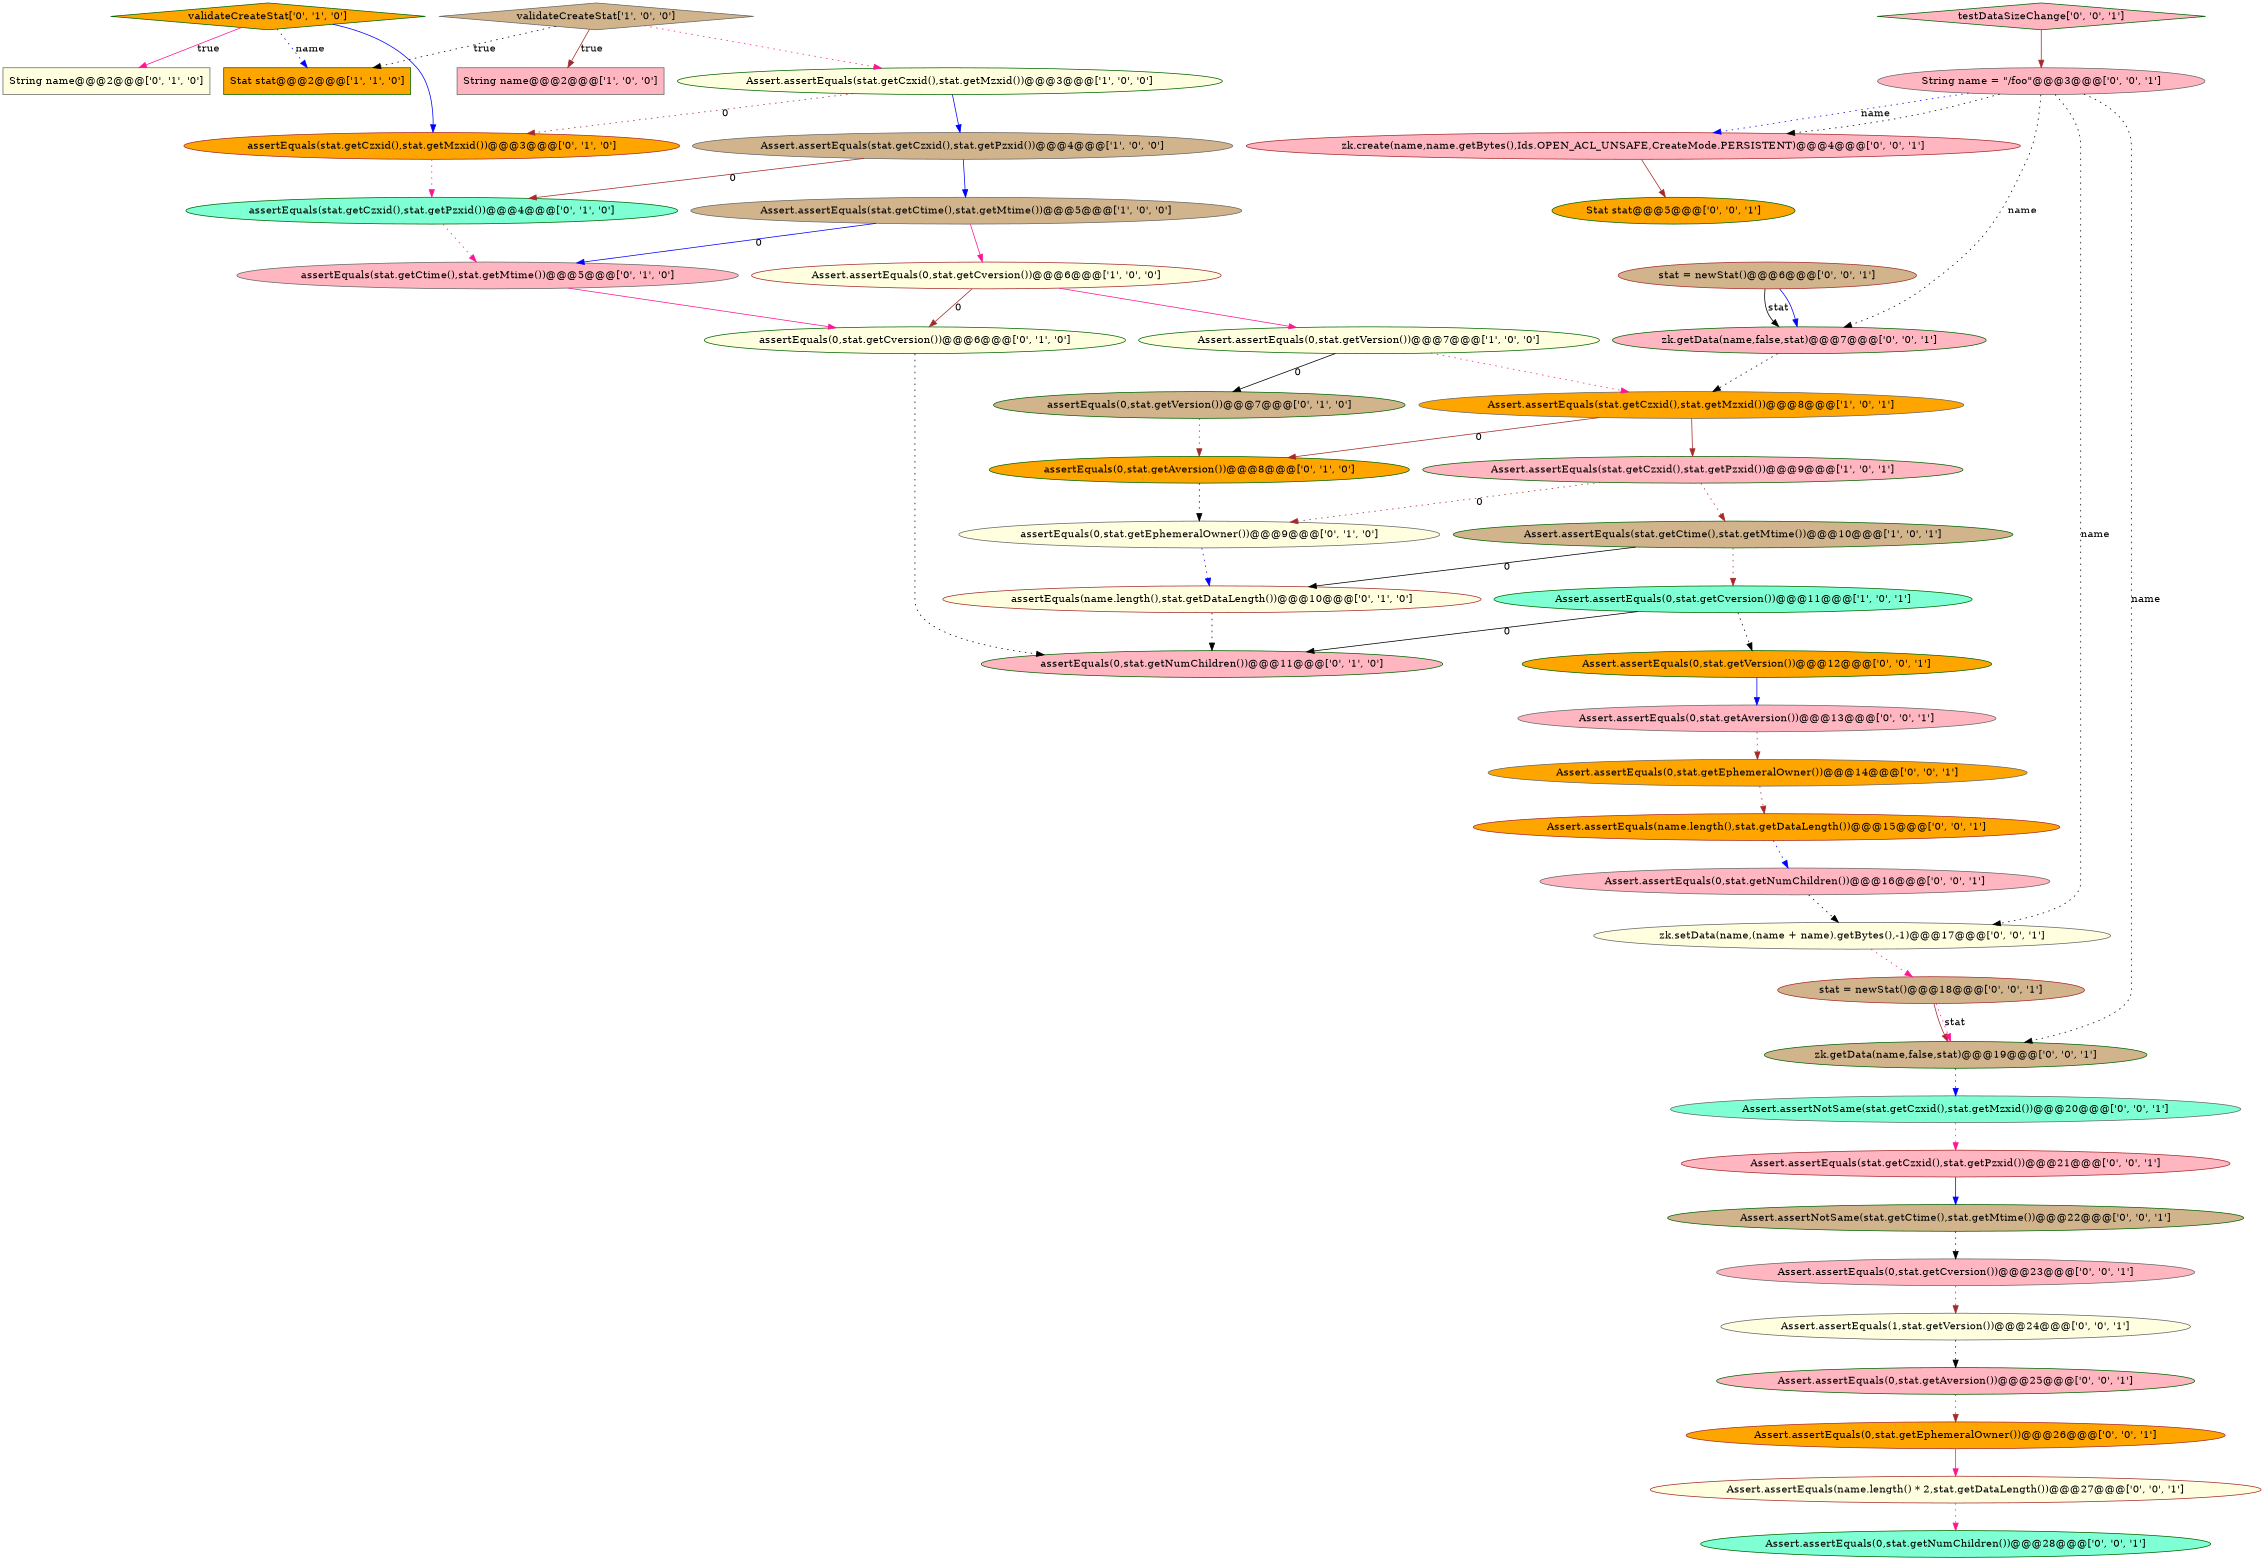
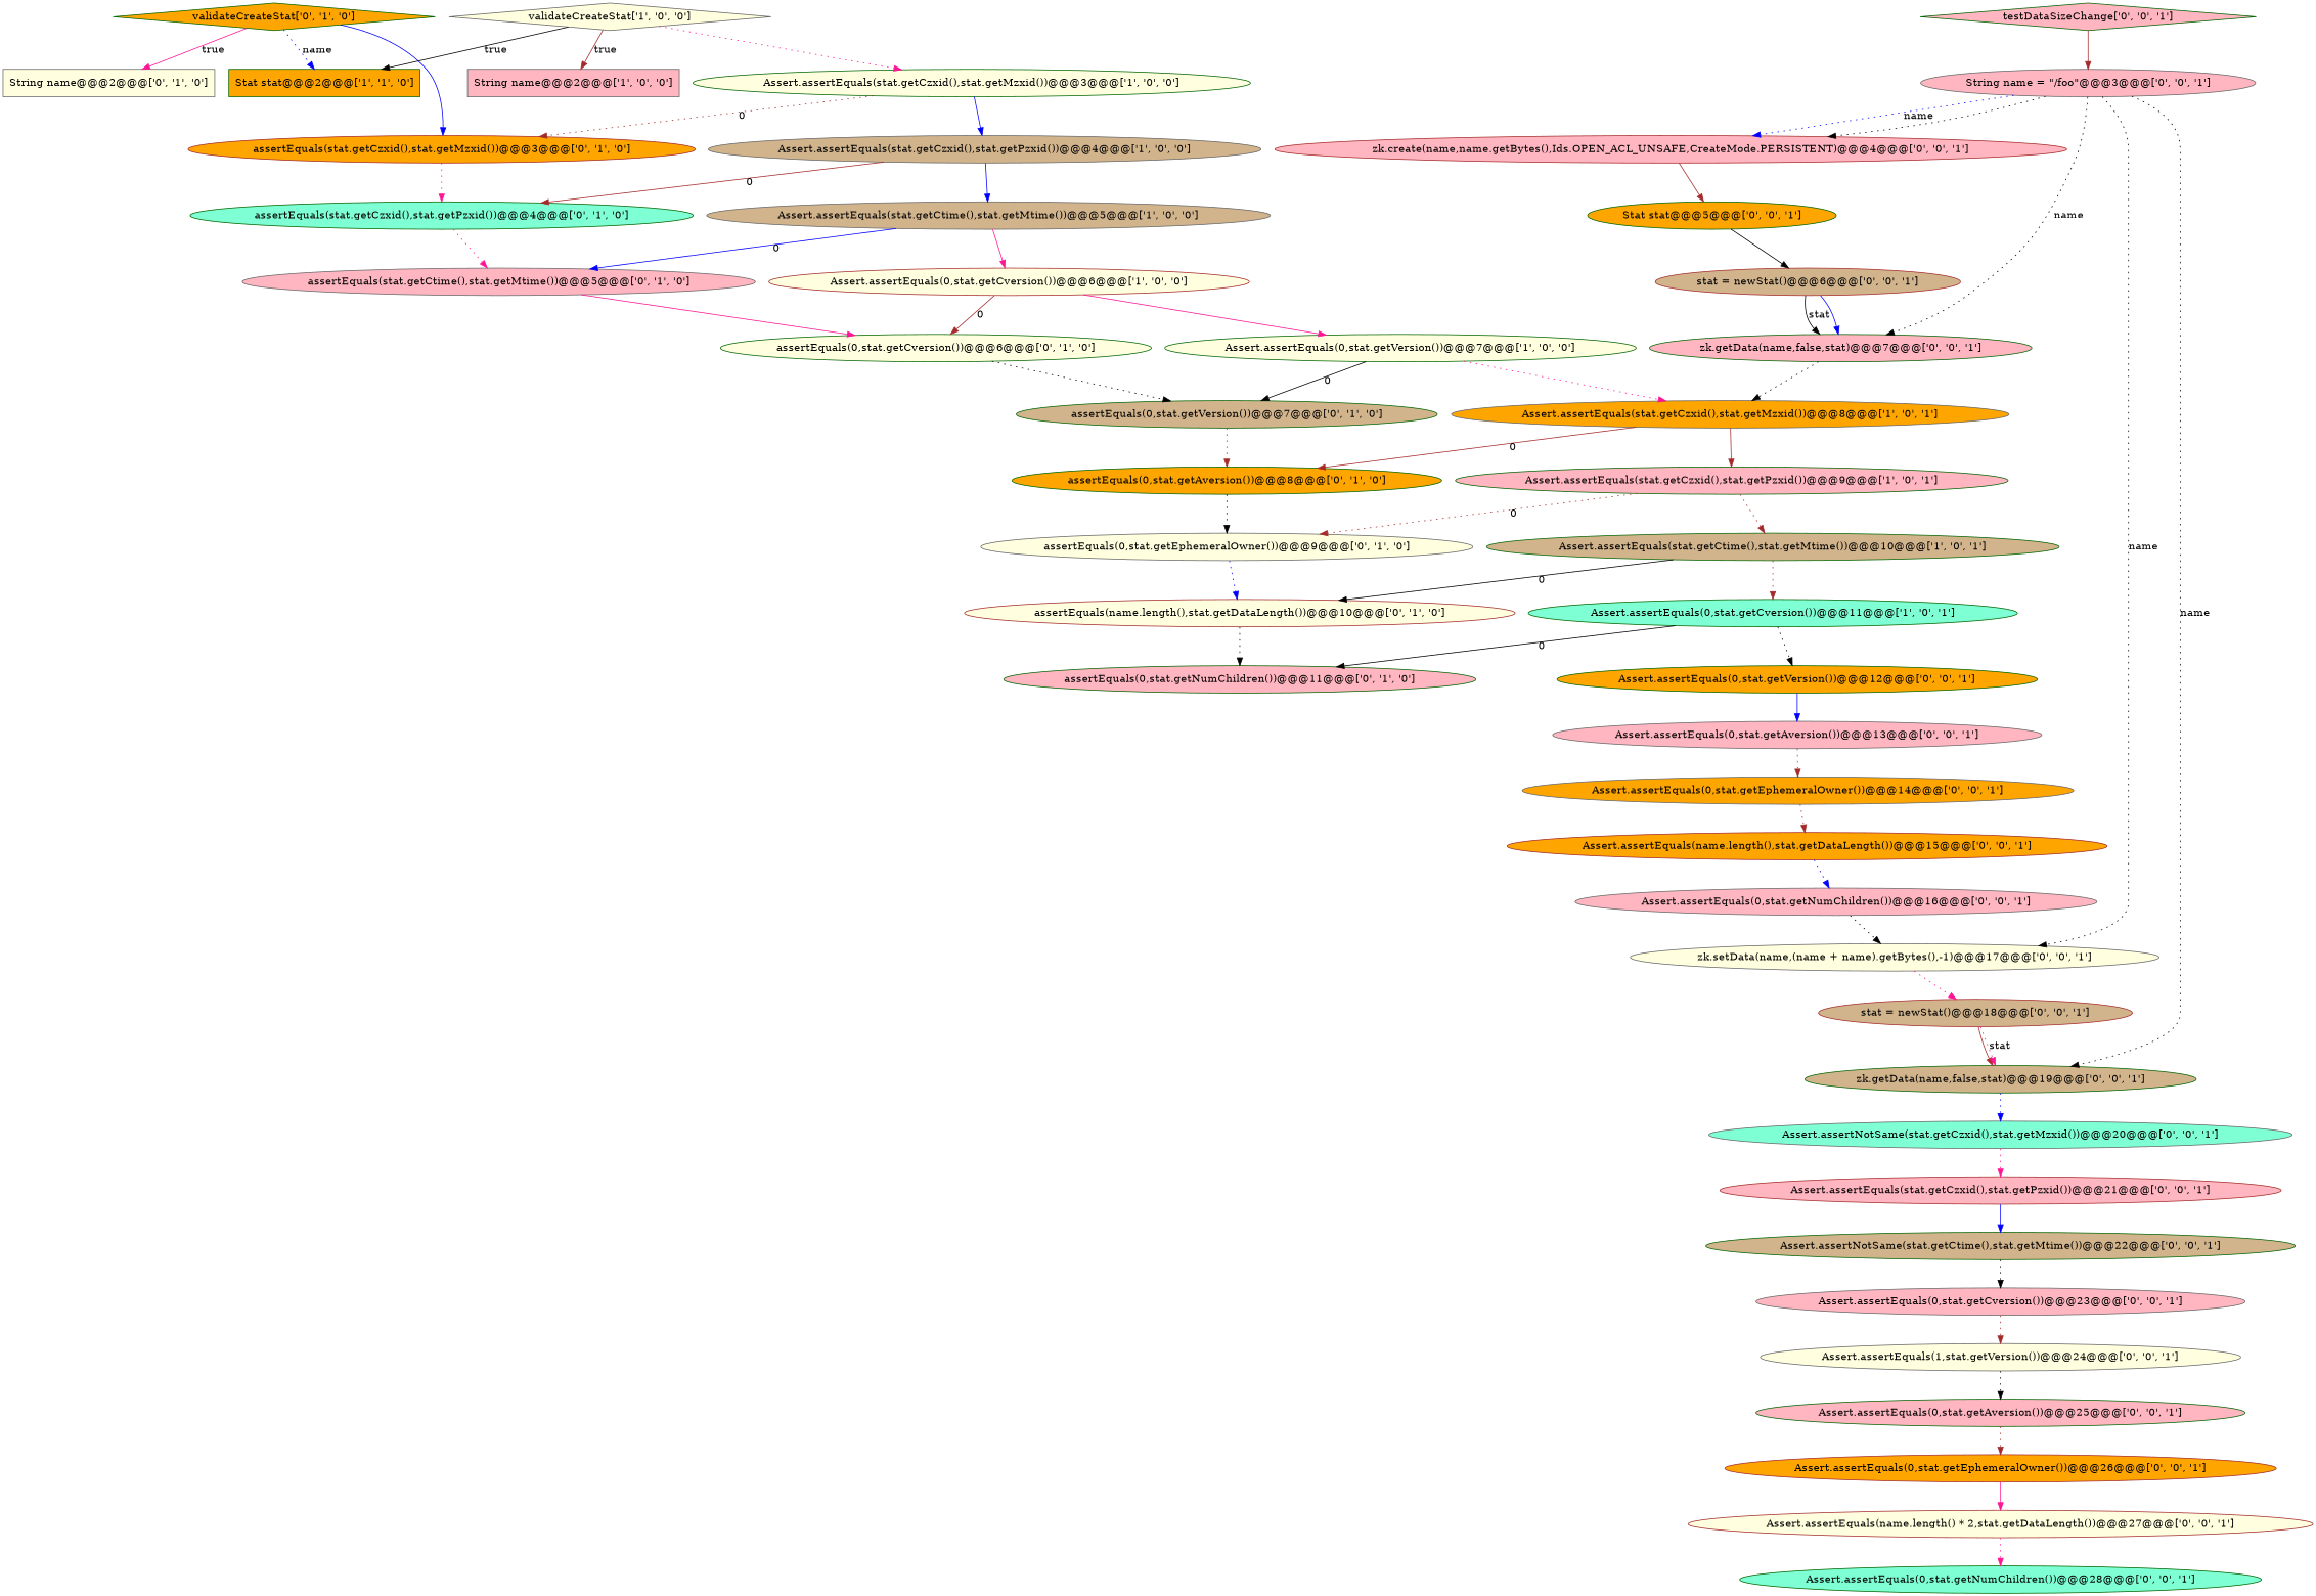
  digraph {
    node [color=darkgreen fillcolor=lightpink shape=ellipse style=filled]
    edge [color=black style=dotted]
    n1 [label="Assert.assertEquals(stat.getCzxid(),stat.getPzxid())@@@9@@@['1', '0', '1']"]
    n2 [color=gray40 fillcolor=lightyellow label="assertEquals(0,stat.getEphemeralOwner())@@@9@@@['0', '1', '0']"]
    n3 [fillcolor=tan label="Assert.assertEquals(stat.getCtime(),stat.getMtime())@@@10@@@['1', '0', '1']"]
    n4 [color=brown fillcolor=lightyellow label="assertEquals(name.length(),stat.getDataLength())@@@10@@@['0', '1', '0']"]
    n5 [fillcolor=aquamarine label="Assert.assertEquals(0,stat.getCversion())@@@11@@@['1', '0', '1']"]
    n6 [color=gray40 fillcolor=lightyellow label="String name@@@2@@@['0', '1', '0']" shape=box]
    n7 [fillcolor=orange label="Stat stat@@@2@@@['1', '1', '0']" shape=box]
    n8 [color=gray40 label="String name = \"/foo\"@@@3@@@['0', '0', '1']"]
    n9 [color=brown label="zk.create(name,name.getBytes(),Ids.OPEN_ACL_UNSAFE,CreateMode.PERSISTENT)@@@4@@@['0', '0', '1']"]
    n10 [label="zk.getData(name,false,stat)@@@7@@@['0', '0', '1']"]
    n11 [color=gray40 fillcolor=lightyellow label="zk.setData(name,(name + name).getBytes(),-1)@@@17@@@['0', '0', '1']"]
    n12 [fillcolor=tan label="zk.getData(name,false,stat)@@@19@@@['0', '0', '1']"]
    n13 [fillcolor=orange label="Stat stat@@@5@@@['0', '0', '1']"]
    n14 [color=gray40 fillcolor=orange label="Assert.assertEquals(stat.getCzxid(),stat.getMzxid())@@@8@@@['1', '0', '1']"]
    n15 [color=brown fillcolor=tan label="stat = newStat()@@@18@@@['0', '0', '1']"]
    n16 [color=gray40 fillcolor=aquamarine label="Assert.assertNotSame(stat.getCzxid(),stat.getMzxid())@@@20@@@['0', '0', '1']"]
    n17 [color=gray40 label="Assert.assertEquals(0,stat.getNumChildren())@@@16@@@['0', '0', '1']"]
    n18 [color=gray40 label="Assert.assertEquals(0,stat.getAversion())@@@13@@@['0', '0', '1']"]
    n19 [color=gray40 fillcolor=orange label="Assert.assertEquals(0,stat.getEphemeralOwner())@@@14@@@['0', '0', '1']"]
    n20 [color=brown fillcolor=orange label="Assert.assertEquals(name.length(),stat.getDataLength())@@@15@@@['0', '0', '1']"]
    n21 [label="assertEquals(0,stat.getNumChildren())@@@11@@@['0', '1', '0']"]
    n22 [label="Assert.assertEquals(0,stat.getAversion())@@@25@@@['0', '0', '1']"]
    n23 [color=brown fillcolor=orange label="Assert.assertEquals(0,stat.getEphemeralOwner())@@@26@@@['0', '0', '1']"]
    n24 [color=brown fillcolor=lightyellow label="Assert.assertEquals(name.length() * 2,stat.getDataLength())@@@27@@@['0', '0', '1']"]
    n25 [color=brown fillcolor=orange label="assertEquals(stat.getCzxid(),stat.getMzxid())@@@3@@@['0', '1', '0']"]
    n26 [fillcolor=aquamarine label="assertEquals(stat.getCzxid(),stat.getPzxid())@@@4@@@['0', '1', '0']"]
    n27 [color=gray40 label="assertEquals(stat.getCtime(),stat.getMtime())@@@5@@@['0', '1', '0']"]
    n28 [fillcolor=orange label="assertEquals(0,stat.getAversion())@@@8@@@['0', '1', '0']"]
    n29 [color=brown fillcolor=tan label="stat = newStat()@@@6@@@['0', '0', '1']"]
    n30 [fillcolor=orange label="validateCreateStat['0', '1', '0']" shape=diamond]
    n31 [color=gray40 label="String name@@@2@@@['1', '0', '0']" shape=box]
-   n32 [color=gray40 fillcolor=tan label="validateCreateStat['1', '0', '0']" shape=diamond]
+   n32 [color=gray40 fillcolor=lightyellow label="validateCreateStat['1', '0', '0']" shape=diamond]
    n33 [fillcolor=lightyellow label="Assert.assertEquals(stat.getCzxid(),stat.getMzxid())@@@3@@@['1', '0', '0']"]
    n34 [color=gray40 fillcolor=tan label="Assert.assertEquals(stat.getCzxid(),stat.getPzxid())@@@4@@@['1', '0', '0']"]
    n35 [fillcolor=lightyellow label="Assert.assertEquals(0,stat.getVersion())@@@7@@@['1', '0', '0']"]
    n36 [fillcolor=tan label="assertEquals(0,stat.getVersion())@@@7@@@['0', '1', '0']"]
    n37 [fillcolor=lightyellow label="assertEquals(0,stat.getCversion())@@@6@@@['0', '1', '0']"]
    n38 [fillcolor=aquamarine label="Assert.assertEquals(0,stat.getNumChildren())@@@28@@@['0', '0', '1']"]
    n39 [label="testDataSizeChange['0', '0', '1']" shape=diamond]
    n40 [color=brown label="Assert.assertEquals(stat.getCzxid(),stat.getPzxid())@@@21@@@['0', '0', '1']"]
    n41 [fillcolor=tan label="Assert.assertNotSame(stat.getCtime(),stat.getMtime())@@@22@@@['0', '0', '1']"]
    n42 [fillcolor=orange label="Assert.assertEquals(0,stat.getVersion())@@@12@@@['0', '0', '1']"]
    n43 [color=brown fillcolor=lightyellow label="Assert.assertEquals(0,stat.getCversion())@@@6@@@['1', '0', '0']"]
    n44 [color=gray40 fillcolor=tan label="Assert.assertEquals(stat.getCtime(),stat.getMtime())@@@5@@@['1', '0', '0']"]
    n45 [color=gray40 fillcolor=lightyellow label="Assert.assertEquals(1,stat.getVersion())@@@24@@@['0', '0', '1']"]
    n46 [color=gray40 label="Assert.assertEquals(0,stat.getCversion())@@@23@@@['0', '0', '1']"]
    n1 -> n2 [color=brown label=0]
    n1 -> n3 [color=brown]
    n2 -> n4 [color=blue]
    n3 -> n4 [label=0 style=solid]
    n3 -> n5 [color=brown]
    n4 -> n21
    n5 -> n21 [label=0 style=solid]
    n5 -> n42
    n8 -> n9 [color=blue label=name]
    n8 -> n9
    n8 -> n10 [label=name]
    n8 -> n11 [label=name]
    n8 -> n12 [label=name]
    n9 -> n13 [color=brown style=solid]
    n10 -> n14
    n11 -> n15 [color=deeppink]
    n12 -> n16 [color=blue]
+   n13 -> n29 [style=solid]
    n14 -> n1 [color=brown style=solid]
    n14 -> n28 [color=brown label=0 style=solid]
    n15 -> n12 [color=brown style=solid]
    n15 -> n12 [color=deeppink label=stat]
    n16 -> n40 [color=deeppink]
    n17 -> n11
    n18 -> n19 [color=brown]
    n19 -> n20 [color=brown]
    n20 -> n17 [color=blue]
    n22 -> n23 [color=brown]
    n23 -> n24 [color=deeppink style=solid]
    n24 -> n38 [color=deeppink]
    n25 -> n26 [color=deeppink]
    n26 -> n27 [color=deeppink]
    n27 -> n37 [color=deeppink style=solid]
    n28 -> n2
    n29 -> n10 [label=stat style=solid]
    n29 -> n10 [color=blue style=solid]
    n30 -> n6 [color=deeppink label=true style=solid]
    n30 -> n7 [color=blue label=name]
    n30 -> n25 [color=blue style=solid]
-   n32 -> n7 [label=true]
+   n32 -> n7 [label=true style=solid]
    n32 -> n31 [color=brown label=true style=solid]
    n32 -> n33 [color=deeppink]
    n33 -> n25 [color=brown label=0]
    n33 -> n34 [color=blue style=solid]
    n34 -> n26 [color=brown label=0 style=solid]
    n34 -> n44 [color=blue style=solid]
    n35 -> n14 [color=deeppink]
    n35 -> n36 [label=0 style=solid]
    n36 -> n28 [color=brown]
-   n37 -> n21
+   n37 -> n36
    n39 -> n8 [color=brown style=solid]
    n40 -> n41 [color=blue style=solid]
    n41 -> n46
    n42 -> n18 [color=blue style=solid]
    n43 -> n35 [color=deeppink style=solid]
    n43 -> n37 [color=brown label=0 style=solid]
    n44 -> n27 [color=blue label=0 style=solid]
    n44 -> n43 [color=deeppink style=solid]
    n45 -> n22
    n46 -> n45 [color=brown]
  }
